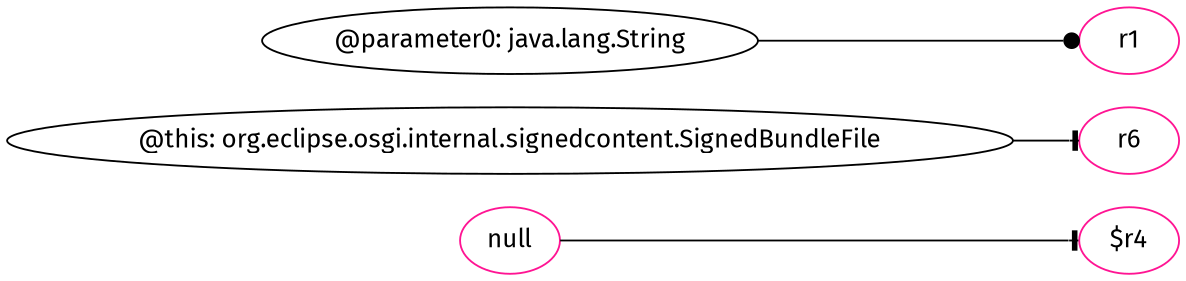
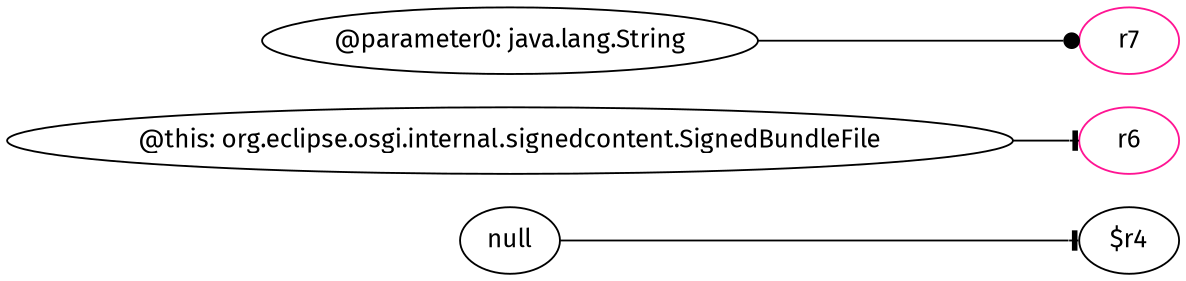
  digraph {
    fontname="Fira Sans"
    rankdir=LR
    node [color=black fontname="Fira Sans"]
    edge [arrowhead=tee fontname="Fira Sans"]
-   n1 [color=deeppink label=null]
-   n2 [color=deeppink label="$r4"]
+   n1 [label=null]
+   n2 [label="$r4"]
    n3 [label="@this: org.eclipse.osgi.internal.signedcontent.SignedBundleFile"]
    n4 [color=deeppink label=r6]
    n5 [label="@parameter0: java.lang.String"]
-   n6 [color=deeppink label=r1]
+   n6 [color=deeppink label=r7]
    n1 -> n2
    n3 -> n4
    n5 -> n6 [arrowhead=dot]
  }
